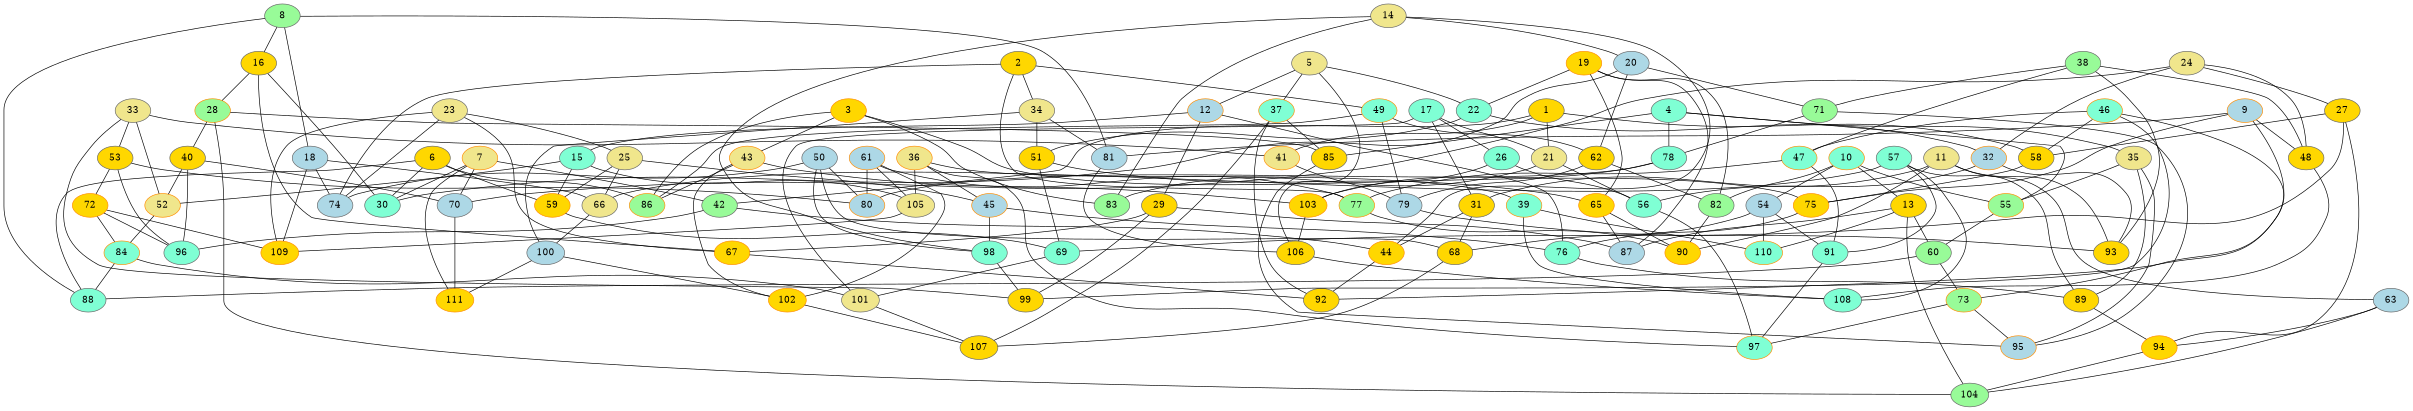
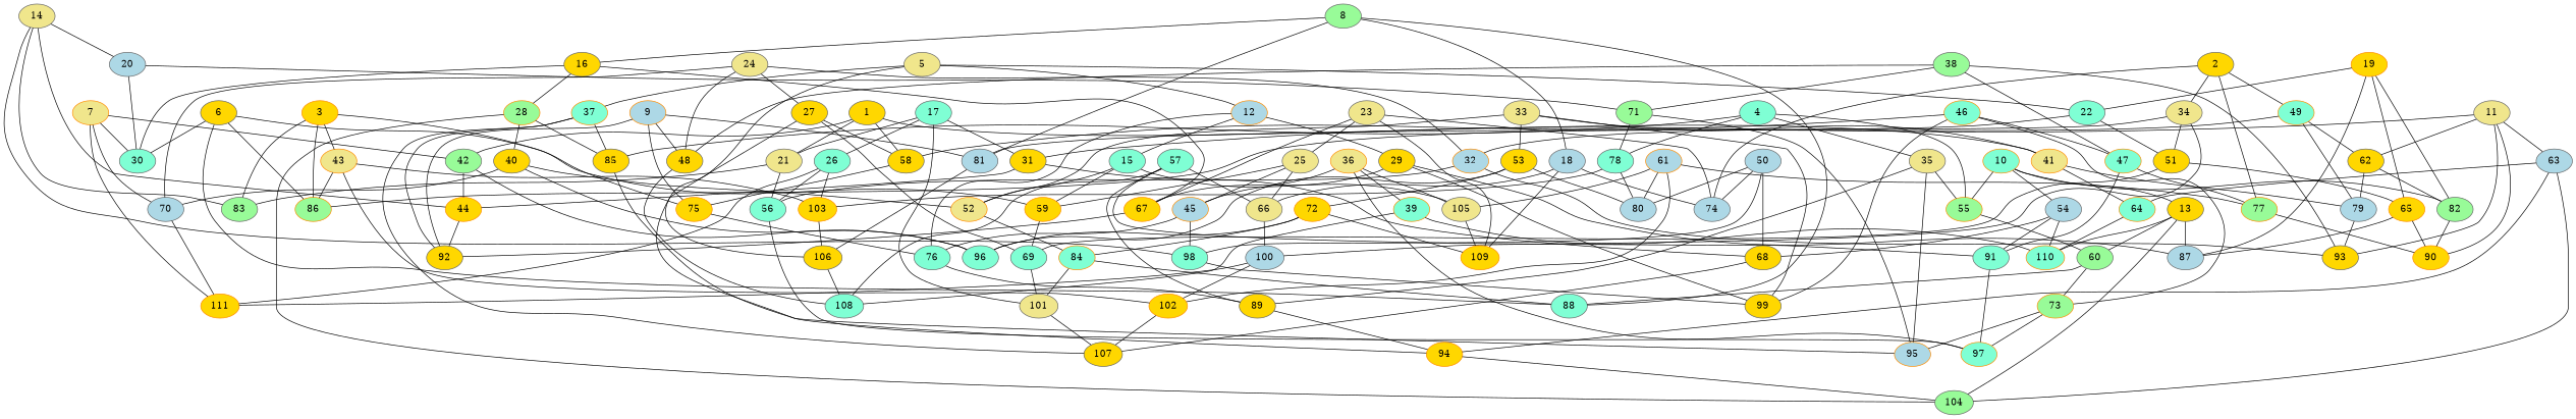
  graph {
    node [color=gray40 fillcolor=gold style=filled]
    21 [fillcolor=khaki]
    1
    41 [color=darkorange fillcolor=khaki]
    42 [fillcolor=palegreen]
    58
    83 [fillcolor=palegreen]
    56 [fillcolor=aquamarine]
+   64 [color=darkorange fillcolor=aquamarine]
    79 [fillcolor=lightblue]
    44 [color=darkorange]
    96 [fillcolor=aquamarine]
    75 [color=darkorange]
    34 [fillcolor=khaki]
    2
    49 [color=darkorange fillcolor=aquamarine]
    74 [fillcolor=lightblue]
    77 [color=darkorange fillcolor=palegreen]
    81 [fillcolor=lightblue]
    51
    100 [fillcolor=lightblue]
    86 [color=darkorange fillcolor=palegreen]
    62
    90 [color=darkorange]
    3 [color=darkorange]
    43 [color=darkorange fillcolor=khaki]
    103 [color=darkorange]
    102 [color=darkorange]
    76 [fillcolor=aquamarine]
    4 [fillcolor=aquamarine]
    35 [fillcolor=khaki]
    55 [color=darkorange fillcolor=palegreen]
    78 [fillcolor=aquamarine]
    85
    89
    95 [color=darkorange fillcolor=lightblue]
    60 [fillcolor=palegreen]
-   80 [color=darkorange fillcolor=lightblue]
+   80 [fillcolor=lightblue]
    5 [fillcolor=khaki]
    12 [color=darkorange fillcolor=lightblue]
    22 [fillcolor=aquamarine]
    37 [color=darkorange fillcolor=aquamarine]
    106
    15 [fillcolor=aquamarine]
    29
    32 [color=darkorange fillcolor=lightblue]
    92
    107
    108 [fillcolor=aquamarine]
    6
    30 [fillcolor=aquamarine]
    59 [color=darkorange]
    88 [fillcolor=aquamarine]
    69 [fillcolor=aquamarine]
    7 [color=darkorange fillcolor=khaki]
    70 [fillcolor=lightblue]
    111 [color=darkorange]
    8 [fillcolor=palegreen]
    16
    18 [fillcolor=lightblue]
    28 [color=darkorange fillcolor=palegreen]
    67 [color=darkorange]
    66 [fillcolor=khaki]
    109 [color=darkorange]
    9 [color=darkorange fillcolor=lightblue]
    48
    10 [color=darkorange fillcolor=aquamarine]
    13
    54 [fillcolor=lightblue]
    82 [fillcolor=palegreen]
    104 [fillcolor=palegreen]
    110 [color=darkorange fillcolor=aquamarine]
    87 [fillcolor=lightblue]
    68
    91 [fillcolor=aquamarine]
    11 [fillcolor=khaki]
    31
    63 [fillcolor=lightblue]
    93
    94 [color=darkorange]
    52 [color=darkorange fillcolor=khaki]
    105 [fillcolor=khaki]
    99
    73 [color=darkorange fillcolor=palegreen]
    14 [fillcolor=khaki]
    20 [fillcolor=lightblue]
    98 [fillcolor=aquamarine]
    71 [fillcolor=palegreen]
    84 [color=darkorange fillcolor=aquamarine]
    40
    17 [fillcolor=aquamarine]
    26 [fillcolor=aquamarine]
    101 [fillcolor=khaki]
    19 [color=darkorange]
    65 [color=darkorange]
    97 [color=darkorange fillcolor=aquamarine]
    23 [fillcolor=khaki]
    25 [fillcolor=khaki]
    45 [color=darkorange fillcolor=lightblue]
    24 [fillcolor=khaki]
    27
    33 [fillcolor=khaki]
    53
    72 [color=darkorange]
    36 [color=darkorange fillcolor=khaki]
    39 [color=darkorange fillcolor=aquamarine]
    38 [fillcolor=palegreen]
    47 [color=darkorange fillcolor=aquamarine]
    46 [color=darkorange fillcolor=aquamarine]
    50 [fillcolor=lightblue]
    57 [fillcolor=aquamarine]
    61 [color=darkorange fillcolor=lightblue]
    21 -- 83
    21 -- 56
    1 -- 21
    1 -- 41
    1 -- 42
    1 -- 58
+   41 -- 64
    41 -- 79
    42 -- 44
    42 -- 96
    58 -- 75
    56 -- 97
+   64 -- 110
    79 -- 93
    44 -- 92
    75 -- 76
    34 -- 81
    34 -- 51
    34 -- 100
    2 -- 34
    2 -- 49
    2 -- 74
    2 -- 77
    49 -- 79
    49 -- 86
    49 -- 62
    77 -- 90
    81 -- 106
    51 -- 69
    51 -- 65
    100 -- 102
    100 -- 111
    62 -- 79
    62 -- 82
    3 -- 83
    3 -- 75
    3 -- 86
    3 -- 43
    43 -- 86
    43 -- 103
    43 -- 102
    103 -- 106
    102 -- 107
    76 -- 89
    4 -- 35
    4 -- 55
    4 -- 78
    4 -- 85
    35 -- 55
    35 -- 89
    35 -- 95
    55 -- 60
    78 -- 103
    78 -- 80
    85 -- 95
    89 -- 94
    60 -- 88
    60 -- 73
    5 -- 12
    5 -- 22
    5 -- 37
    5 -- 106
    12 -- 76
    12 -- 15
    12 -- 29
    22 -- 51
    22 -- 32
    37 -- 85
    37 -- 92
    37 -- 107
    106 -- 108
    15 -- 59
    15 -- 52
    15 -- 105
    29 -- 67
    29 -- 87
    29 -- 99
    32 -- 56
    32 -- 93
    6 -- 86
    6 -- 30
    6 -- 59
    6 -- 88
    59 -- 69
    69 -- 101
    7 -- 42
    7 -- 30
    7 -- 70
    7 -- 111
    70 -- 111
    8 -- 81
    8 -- 88
    8 -- 16
    8 -- 18
    16 -- 30
    16 -- 28
    16 -- 67
    18 -- 74
    18 -- 66
    18 -- 109
    28 -- 85
    28 -- 104
    28 -- 40
    67 -- 92
    66 -- 100
    9 -- 75
    9 -- 81
    9 -- 92
    9 -- 48
    48 -- 108
    10 -- 55
    10 -- 13
    10 -- 54
    10 -- 82
    13 -- 60
    13 -- 104
    13 -- 110
    13 -- 87
    54 -- 110
    54 -- 68
    54 -- 91
    82 -- 90
    68 -- 107
    91 -- 97
    11 -- 90
    11 -- 31
    11 -- 63
    11 -- 93
    31 -- 44
    31 -- 68
+   63 -- 64
    63 -- 104
    63 -- 94
    94 -- 104
    52 -- 84
    105 -- 109
    73 -- 95
    73 -- 97
    14 -- 83
    14 -- 44
    14 -- 20
    14 -- 98
-   20 -- 62
+   11 -- 62
    20 -- 30
    20 -- 71
    98 -- 99
    71 -- 78
    71 -- 95
    84 -- 88
    84 -- 101
    40 -- 96
    40 -- 70
    40 -- 52
    17 -- 21
    17 -- 31
    17 -- 26
    17 -- 101
    26 -- 56
    26 -- 103
+   26 -- 111
    101 -- 107
    19 -- 22
    19 -- 82
    19 -- 87
    19 -- 65
    65 -- 90
    65 -- 87
    23 -- 74
    23 -- 67
    23 -- 109
    23 -- 25
    25 -- 59
    25 -- 66
    25 -- 45
    45 -- 76
    45 -- 98
    24 -- 32
    24 -- 70
    24 -- 48
    24 -- 27
    27 -- 58
    27 -- 69
    27 -- 94
    33 -- 41
    33 -- 52
    33 -- 99
    33 -- 53
    53 -- 96
    53 -- 80
    53 -- 72
    72 -- 96
    72 -- 109
    72 -- 84
    36 -- 105
    36 -- 97
    36 -- 45
    36 -- 39
    39 -- 108
    39 -- 110
    38 -- 48
    38 -- 93
    38 -- 71
    38 -- 47
    47 -- 77
    47 -- 91
    46 -- 58
    46 -- 99
    46 -- 73
    46 -- 47
    50 -- 74
    50 -- 80
    50 -- 68
    50 -- 98
    57 -- 89
    57 -- 108
    57 -- 66
    57 -- 91
    61 -- 77
    61 -- 102
    61 -- 80
    61 -- 105
  }
